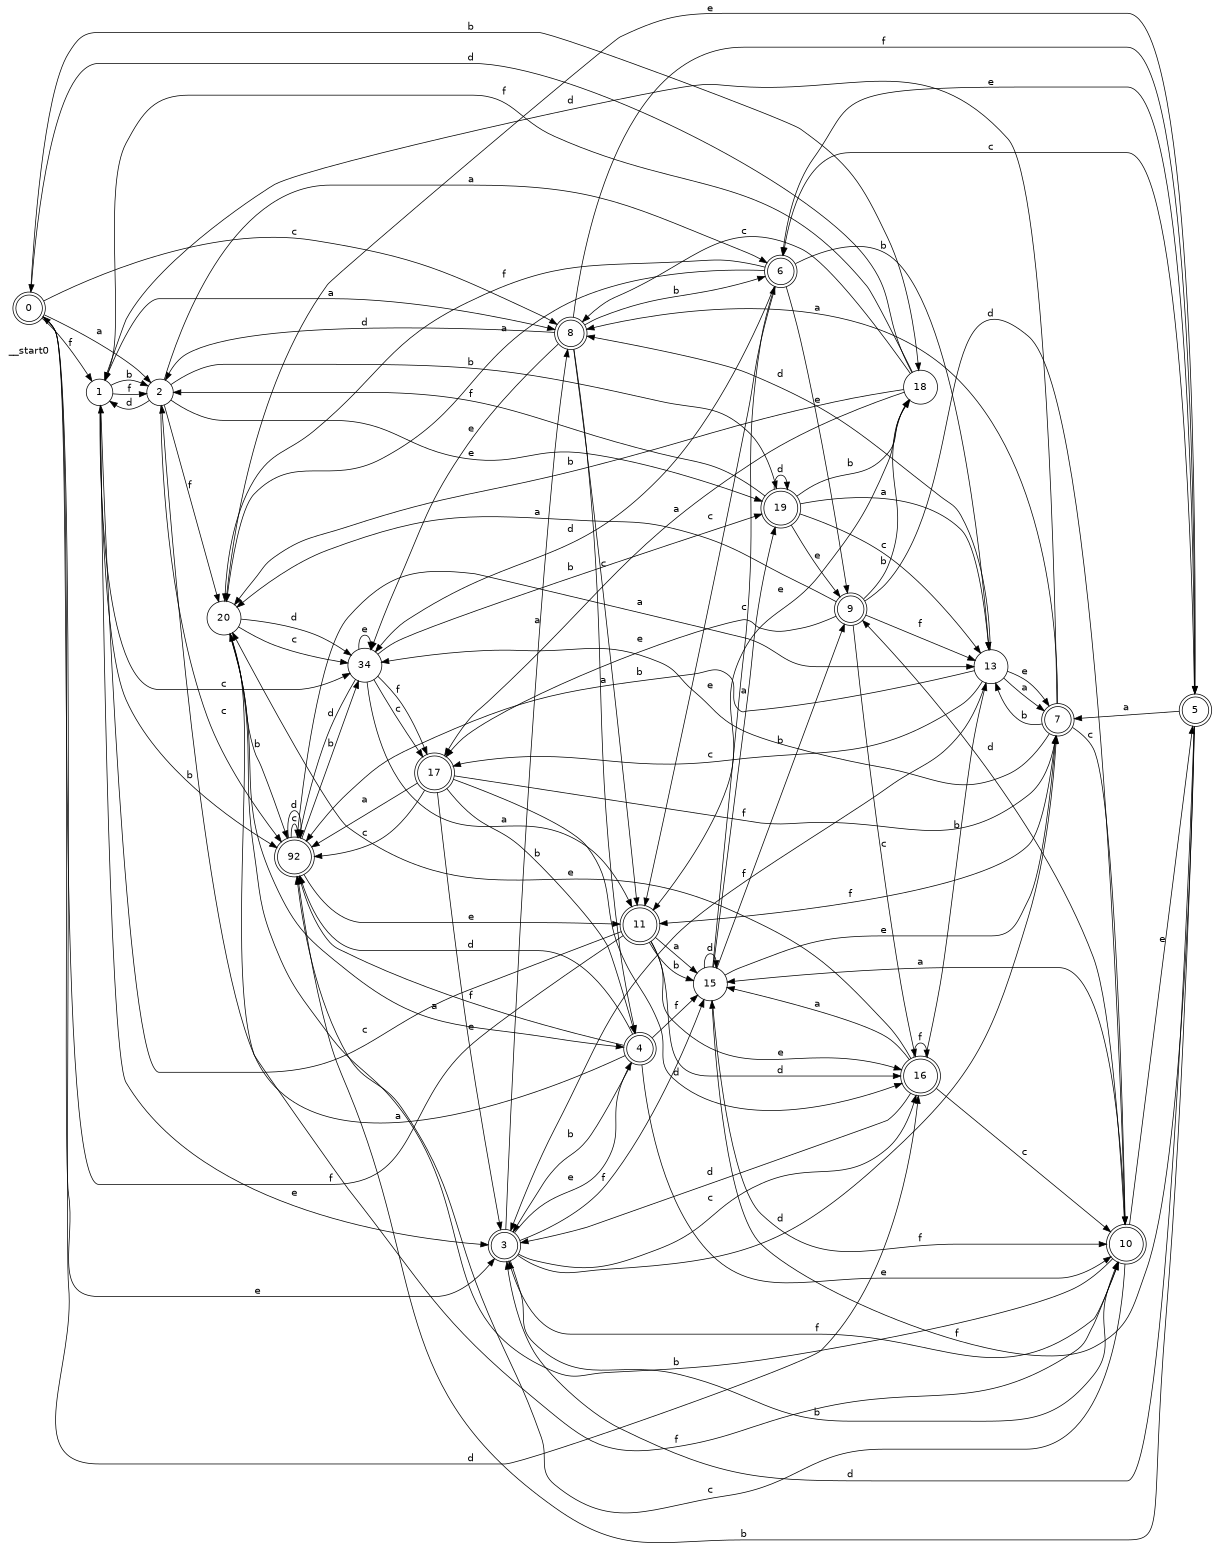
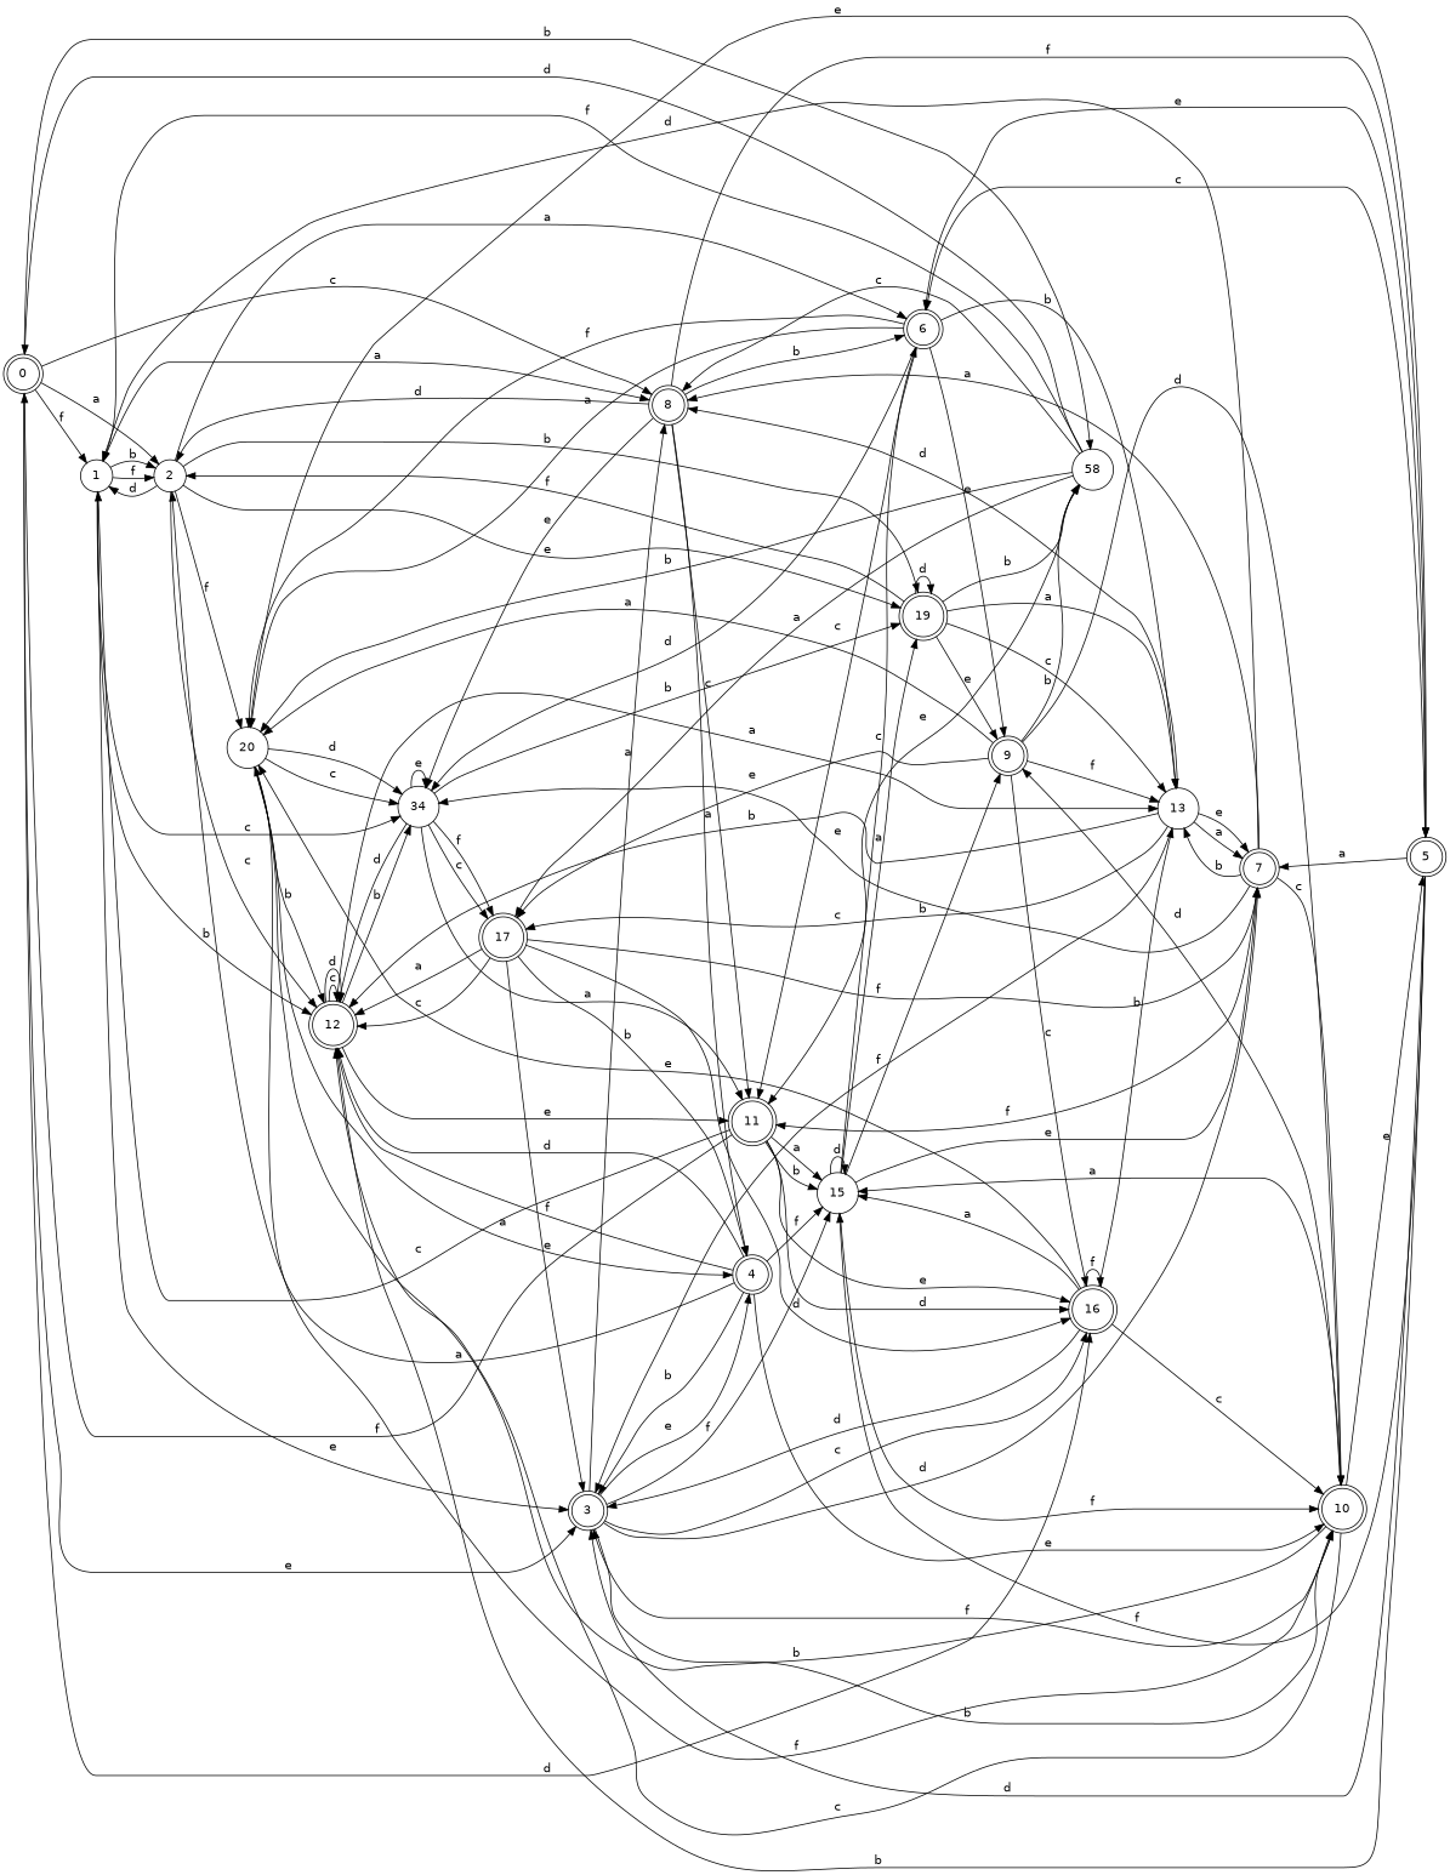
  digraph {
    fontname="DejaVu Sans"
    rankdir=LR
    node [fontname="DejaVu Sans" shape=doublecircle color=black fillcolor=white style="rounded,filled"]
    edge [fontname="DejaVu Sans"]
-   __start0 [shape=none color="" fillcolor="" style=""]
    n2 [label=0]
    n3 [label=1 shape=circle style=filled]
    n4 [label=2 shape=circle style=filled]
    n5 [label=3]
    n6 [label=8]
    n7 [label=16]
-   n8 [label=18 shape=circle style=filled]
-   n9 [label=92]
+   n8 [label=58 shape=circle style=filled]
+   n9 [label=12]
    n10 [label=34 shape=circle style=filled]
    n11 [label=6]
    n12 [label=19]
    n13 [label=20 shape=circle style=filled]
    n14 [label=4]
    n15 [label=7]
    n16 [label=10]
    n17 [label=15 shape=circle style=filled]
    n18 [label=5]
    n19 [label=11]
    n20 [label=13 shape=circle style=filled]
    n21 [label=17]
    n22 [label=9]
    n2 -> n3 [label=f]
    n2 -> n4 [label=a]
    n2 -> n5 [label=e]
    n2 -> n6 [label=c]
    n2 -> n7 [label=d]
    n2 -> n8 [label=b]
    n3 -> n4 [label=b]
    n3 -> n4 [label=f]
    n3 -> n5 [label=e]
    n3 -> n6 [label=a]
    n3 -> n9 [label=b]
    n3 -> n10 [label=c]
    n4 -> n3 [label=d]
    n4 -> n9 [label=c]
    n4 -> n11 [label=a]
    n4 -> n12 [label=b]
    n4 -> n12 [label=e]
    n4 -> n13 [label=f]
    n5 -> n6 [label=a]
    n5 -> n7 [label=c]
    n5 -> n14 [label=e]
    n5 -> n15 [label=d]
    n5 -> n16 [label=b]
    n5 -> n17 [label=f]
    n6 -> n4 [label=d]
    n6 -> n10 [label=e]
    n6 -> n11 [label=b]
    n6 -> n14 [label=a]
    n6 -> n18 [label=f]
    n6 -> n19 [label=c]
    n7 -> n5 [label=d]
    n7 -> n7 [label=f]
    n7 -> n13 [label=e]
    n7 -> n16 [label=c]
    n7 -> n17 [label=a]
    n7 -> n20 [label=b]
    n8 -> n2 [label=d]
    n8 -> n3 [label=f]
    n8 -> n6 [label=c]
    n8 -> n13 [label=b]
    n8 -> n19 [label=e]
    n8 -> n21 [label=a]
    n9 -> n9 [label=c]
    n9 -> n9 [label=d]
    n9 -> n10 [label=b]
    n9 -> n19 [label=e]
    n9 -> n20 [label=a]
    n10 -> n9 [label=d]
    n10 -> n10 [label=e]
    n10 -> n12 [label=b]
    n10 -> n19 [label=a]
    n10 -> n21 [label=c]
    n10 -> n21 [label=f]
    n11 -> n10 [label=d]
    n11 -> n13 [label=a]
    n11 -> n13 [label=f]
    n11 -> n19 [label=c]
    n11 -> n20 [label=b]
    n11 -> n22 [label=e]
    n12 -> n4 [label=f]
    n12 -> n8 [label=b]
    n12 -> n12 [label=d]
    n12 -> n20 [label=a]
    n12 -> n20 [label=c]
    n12 -> n22 [label=e]
    n13 -> n9 [label=b]
    n13 -> n10 [label=c]
    n13 -> n10 [label=d]
    n13 -> n14 [label=a]
    n13 -> n16 [label=f]
    n13 -> n18 [label=e]
    n14 -> n4 [label=a]
    n14 -> n5 [label=b]
    n14 -> n9 [label=d]
    n14 -> n9 [label=f]
    n14 -> n16 [label=e]
    n14 -> n17 [label=f]
    n15 -> n3 [label=d]
    n15 -> n6 [label=a]
    n15 -> n10 [label=e]
    n15 -> n16 [label=c]
    n15 -> n19 [label=f]
    n15 -> n20 [label=b]
    n16 -> n5 [label=f]
    n16 -> n9 [label=c]
    n16 -> n13 [label=b]
    n16 -> n17 [label=a]
    n16 -> n18 [label=e]
    n16 -> n22 [label=d]
    n17 -> n11 [label=c]
    n17 -> n12 [label=a]
    n17 -> n15 [label=e]
    n17 -> n16 [label=f]
    n17 -> n17 [label=d]
    n17 -> n22 [label=b]
    n18 -> n5 [label=d]
    n18 -> n9 [label=b]
    n18 -> n11 [label=c]
    n18 -> n11 [label=e]
    n18 -> n15 [label=a]
    n18 -> n17 [label=f]
    n19 -> n2 [label=f]
    n19 -> n3 [label=c]
    n19 -> n7 [label=d]
    n19 -> n7 [label=e]
    n19 -> n17 [label=a]
    n19 -> n17 [label=b]
    n20 -> n5 [label=f]
    n20 -> n6 [label=d]
    n20 -> n9 [label=b]
    n20 -> n15 [label=a]
    n20 -> n15 [label=e]
    n20 -> n21 [label=c]
    n21 -> n5 [label=e]
    n21 -> n7 [label=d]
    n21 -> n9 [label=a]
    n21 -> n9 [label=c]
    n21 -> n14 [label=b]
    n21 -> n15 [label=f]
    n22 -> n7 [label=c]
    n22 -> n8 [label=b]
    n22 -> n13 [label=a]
    n22 -> n16 [label=d]
    n22 -> n20 [label=f]
    n22 -> n21 [label=e]
  }
